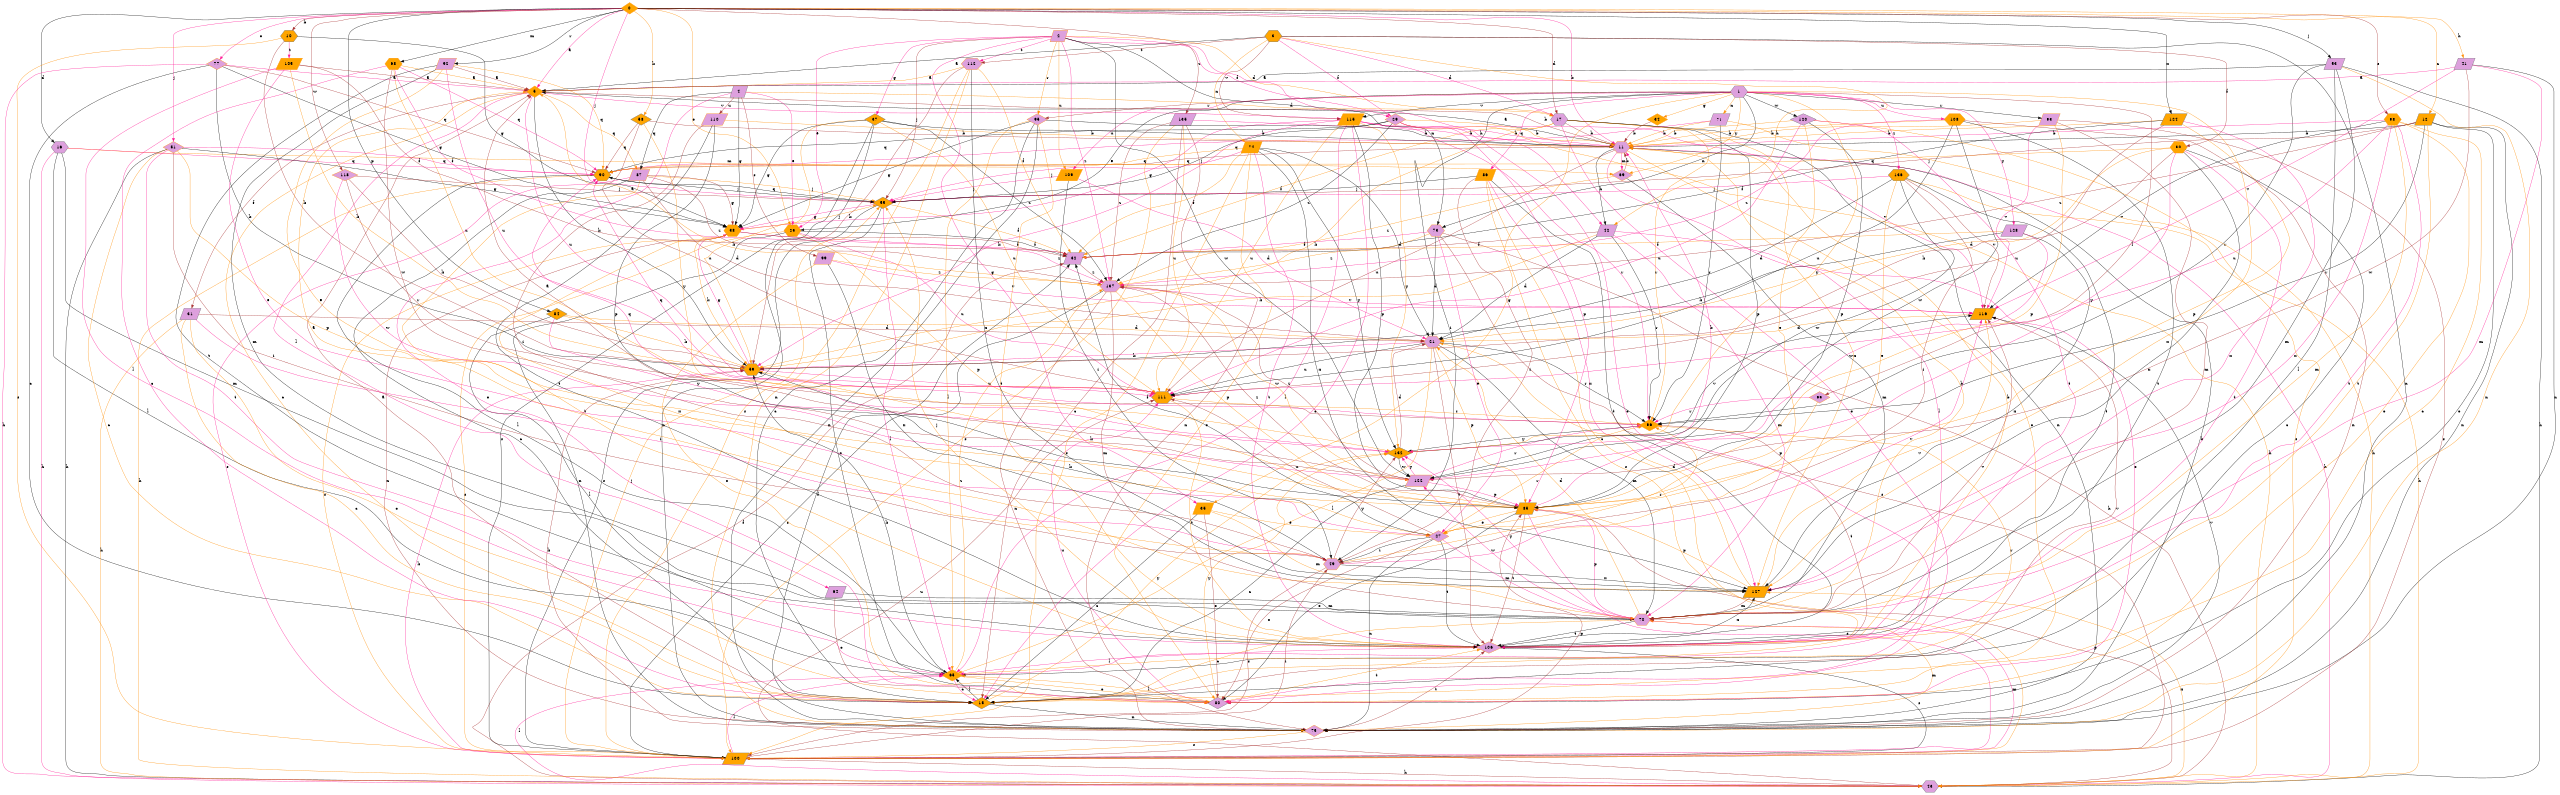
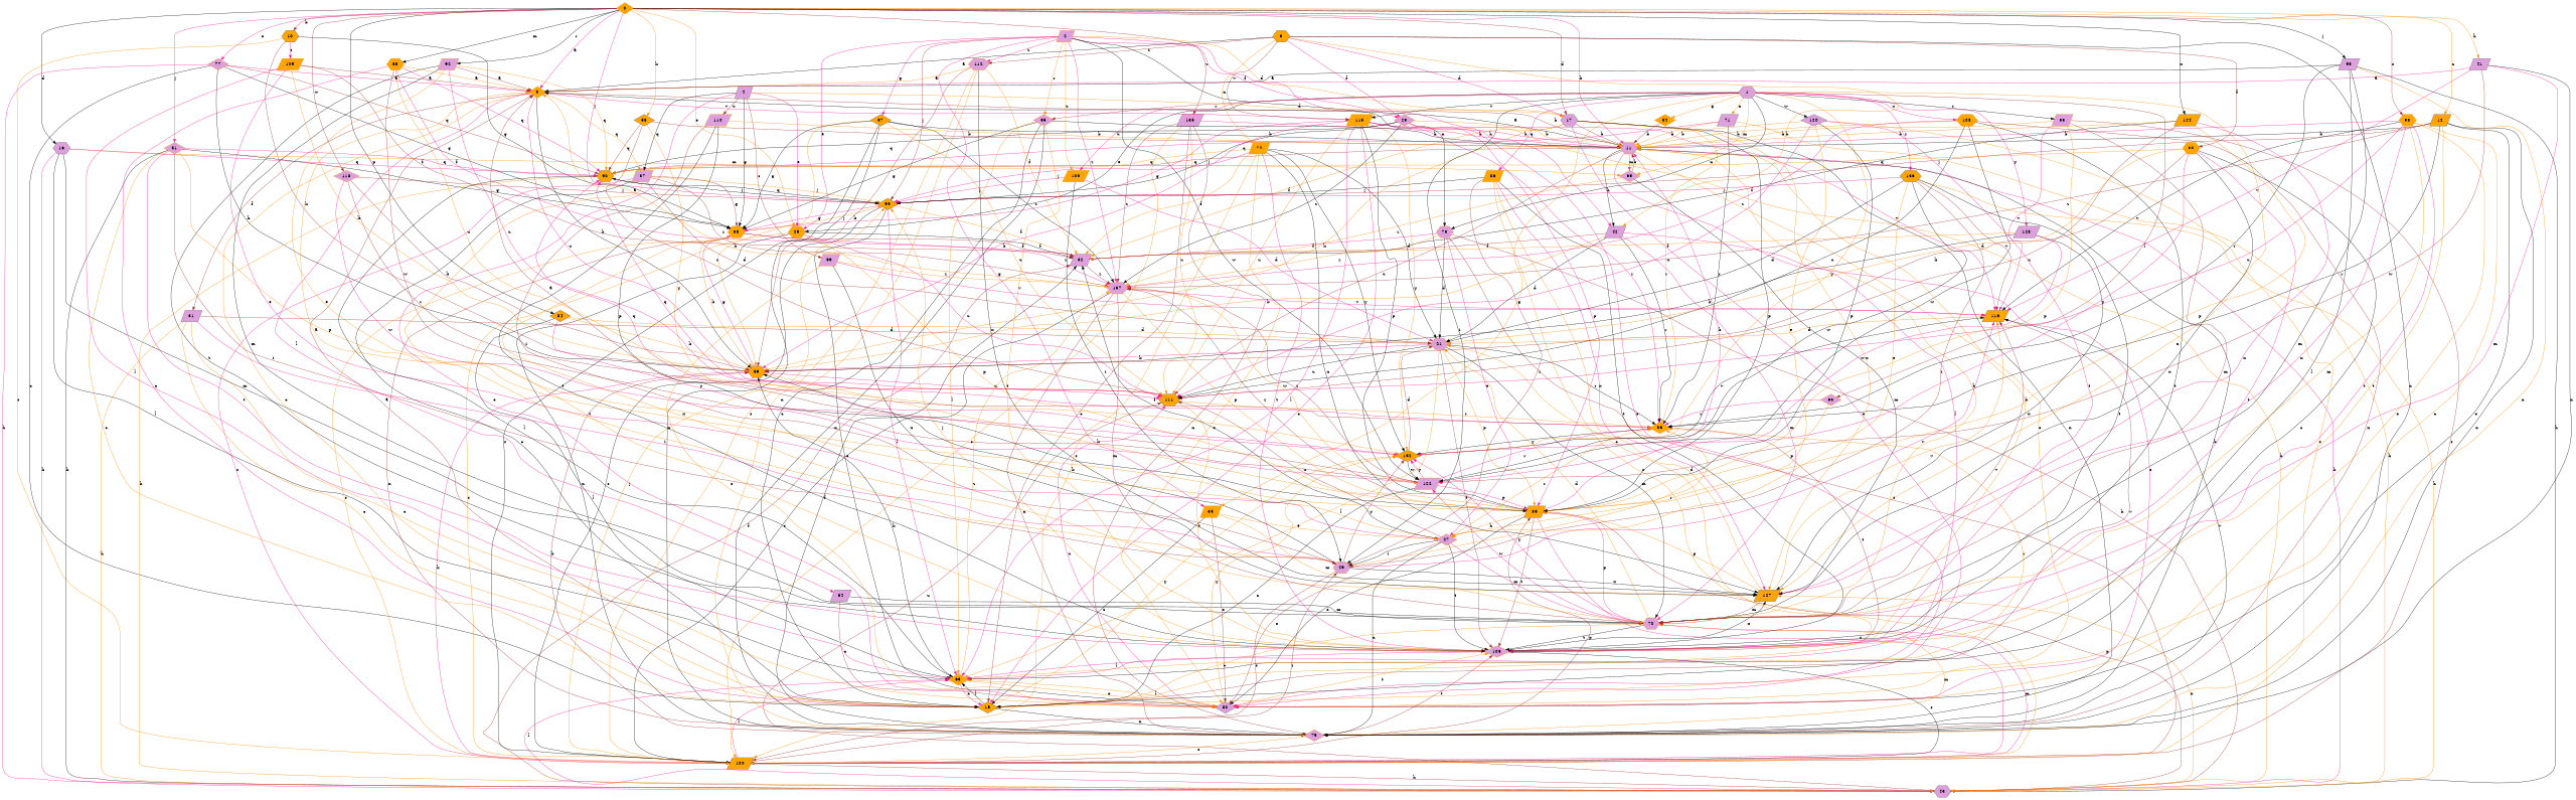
  strict digraph {
    node [color=darkorange fillcolor=plum shape=parallelogram style=filled]
    edge [color=darkorange]
    0 [fillcolor=orange shape=diamond]
    5 [fillcolor=orange shape=diamond]
    10 [color=gray40 fillcolor=orange shape=hexagon]
    11 [shape=hexagon]
    12 [color=gray40 fillcolor=orange]
    16 [color=gray40 shape=hexagon]
    17 [color=gray40 shape=hexagon]
    25 [fillcolor=orange shape=hexagon]
    41 [color=gray40]
    51 [shape=diamond]
    53 [color=gray40]
    55 [color=gray40 fillcolor=orange shape=diamond]
    58 [color=gray40 fillcolor=orange shape=diamond]
    68 [fillcolor=orange shape=hexagon]
    77 [shape=diamond]
    84 [color=gray40 fillcolor=orange shape=diamond]
    92
    98 [fillcolor=orange shape=hexagon]
    118 [shape=diamond]
    124 [color=gray40 fillcolor=orange]
    135 [color=gray40]
    115 [fillcolor=orange]
    87
    15 [color=gray40 fillcolor=orange shape=diamond]
    31 [color=gray40]
    59 [color=gray40 fillcolor=orange shape=hexagon]
    64 [color=gray40]
    111 [color=gray40 fillcolor=orange shape=hexagon]
    38 [fillcolor=orange shape=hexagon]
    100 [color=gray40 fillcolor=orange]
    105 [fillcolor=orange]
    69 [shape=diamond]
    42 [color=gray40]
    80 [color=gray40 shape=diamond]
    43 [color=gray40 shape=hexagon]
    65 [fillcolor=orange shape=diamond]
    90 [color=gray40 fillcolor=orange shape=hexagon]
    137 [shape=hexagon]
    75 [shape=diamond]
    96 [fillcolor=orange shape=diamond]
    106 [shape=diamond]
    70 [shape=hexagon]
    127 [color=gray40 fillcolor=orange]
    32 [color=gray40]
    85 [color=gray40 fillcolor=orange]
    122
    116 [color=gray40 fillcolor=orange]
    49 [shape=hexagon]
    132 [color=gray40 fillcolor=orange shape=diamond]
    21 [shape=hexagon]
    27 [shape=diamond]
    1 [color=gray40 shape=hexagon]
    34 [fillcolor=orange shape=diamond]
    35 [fillcolor=orange]
    63 [shape=diamond]
    71 [color=gray40]
    73 [shape=hexagon]
    86 [fillcolor=orange]
    93
    95 [shape=diamond]
    108 [fillcolor=orange shape=hexagon]
    109 [fillcolor=orange]
    120 [color=gray40 shape=diamond]
    128 [color=gray40]
    136 [color=gray40 fillcolor=orange shape=hexagon]
    2
    29 [shape=diamond]
    37 [color=gray40 fillcolor=orange shape=diamond]
    n69 [label=112 shape=hexagon]
    3 [color=gray40 fillcolor=orange shape=hexagon]
    30 [fillcolor=orange shape=hexagon]
    74 [fillcolor=orange]
    4 [color=gray40]
    99
    110
    0 -> 5 [color=deeppink label=a]
    0 -> 10 [color=brown label=b]
    0 -> 11 [color=deeppink label=b]
    0 -> 12 [label=c]
    0 -> 16 [color=black label=d]
    0 -> 17 [color=brown label=d]
    0 -> 25 [label=e]
    0 -> 41 [label=h]
    0 -> 51 [color=deeppink label=j]
    0 -> 53 [color=black label=j]
    0 -> 55 [color=deeppink label=j]
    0 -> 58 [label=k]
    0 -> 68 [color=black label=m]
    0 -> 77 [color=deeppink label=o]
    0 -> 84 [color=black label=p]
    0 -> 92 [color=black label=r]
    0 -> 98 [color=brown label=s]
    0 -> 118 [color=brown label=w]
    0 -> 124 [color=black label=x]
    0 -> 135 [color=brown label=z]
    5 -> 11 [color=brown label=b]
    5 -> 115 [color=deeppink label=v]
    5 -> 87 [label=q]
    5 -> 15 [label=c]
    5 -> 31 [color=brown label=f]
    5 -> 59 [color=black label=k]
    5 -> 64 [color=deeppink label=l]
    5 -> 111 [color=deeppink label=u]
    10 -> 59 [color=brown label=k]
    10 -> 38 [color=black label=g]
    10 -> 100 [label=s]
    10 -> 105 [color=deeppink label=t]
    11 -> 5 [color=black label=a]
    11 -> 111 [color=brown label=u]
    11 -> 69 [color=deeppink label=m]
    11 -> 42 [color=black label=h]
    11 -> 80 [label=o]
    11 -> 43 [color=deeppink label=h]
    11 -> 65 [color=deeppink label=l]
    11 -> 90 [color=brown label=q]
    12 -> 11 [color=black label=b]
    12 -> 55 [color=brown label=j]
    12 -> 80 [color=black label=o]
    12 -> 137 [color=brown label=z]
    12 -> 75 [color=black label=n]
    12 -> 96 [color=black label=r]
    12 -> 106 [label=t]
    16 -> 69 [label=m]
    16 -> 43 [color=deeppink label=h]
    16 -> 65 [color=black label=l]
    16 -> 90 [color=deeppink label=q]
    16 -> 70 [color=black label=m]
    17 -> 11 [color=brown label=b]
    17 -> 59 [label=k]
    17 -> 80 [color=deeppink label=o]
    17 -> 75 [color=black label=n]
    17 -> 96 [label=r]
    17 -> 127 [label=x]
    17 -> 32 [label=f]
    17 -> 85 [color=black label=p]
    25 -> 111 [color=deeppink label=u]
    25 -> 100 [label=s]
    25 -> 75 [color=black label=n]
    25 -> 32 [color=black label=f]
    25 -> 85 [label=p]
    41 -> 5 [color=deeppink label=a]
    41 -> 75 [color=black label=n]
    41 -> 70 [color=deeppink label=m]
    41 -> 122 [color=brown label=w]
    41 -> 116 [color=deeppink label=v]
    51 -> 15 [label=c]
    51 -> 38 [color=black label=g]
    51 -> 43 [color=black label=h]
    51 -> 90 [color=deeppink label=q]
    51 -> 106 [color=deeppink label=t]
    51 -> 85 [label=p]
    51 -> 49 [color=brown label=i]
    53 -> 5 [color=black label=a]
    53 -> 43 [color=black label=h]
    53 -> 65 [color=black label=l]
    53 -> 75 [label=n]
    53 -> 96 [color=black label=r]
    53 -> 70 [color=black label=m]
    55 -> 38 [color=deeppink label=g]
    55 -> 100 [color=black label=s]
    55 -> 80 [color=black label=o]
    55 -> 65 [color=deeppink label=l]
    55 -> 90 [color=black label=q]
    55 -> 32 [label=f]
    58 -> 11 [color=brown label=b]
    58 -> 111 [color=brown label=u]
    58 -> 90 [color=brown label=q]
    58 -> 132 [label=y]
    68 -> 5 [label=a]
    68 -> 15 [color=deeppink label=c]
    68 -> 111 [label=u]
    68 -> 90 [color=deeppink label=q]
    68 -> 32 [color=deeppink label=f]
    68 -> 122 [color=brown label=w]
    77 -> 5 [color=deeppink label=a]
    77 -> 15 [color=black label=c]
    77 -> 59 [color=black label=k]
    77 -> 38 [color=black label=g]
    77 -> 43 [color=deeppink label=h]
    77 -> 90 [color=brown label=q]
    84 -> 59 [label=k]
    84 -> 65 [color=black label=l]
    84 -> 132 [color=deeppink label=y]
    84 -> 21 [label=d]
    92 -> 5 [color=brown label=a]
    92 -> 111 [color=deeppink label=u]
    92 -> 90 [label=q]
    92 -> 106 [color=black label=t]
    92 -> 70 [color=black label=m]
    92 -> 27 [label=e]
    98 -> 11 [color=deeppink label=b]
    98 -> 15 [label=c]
    98 -> 111 [color=deeppink label=u]
    98 -> 80 [label=o]
    98 -> 106 [color=deeppink label=t]
    98 -> 70 [label=m]
    98 -> 127 [color=deeppink label=x]
    98 -> 116 [color=black label=v]
    118 -> 55 [color=brown label=j]
    118 -> 59 [color=brown label=k]
    118 -> 96 [color=brown label=r]
    118 -> 122 [color=deeppink label=w]
    124 -> 11 [label=b]
    124 -> 111 [color=brown label=u]
    124 -> 127 [color=deeppink label=x]
    124 -> 32 [color=black label=f]
    124 -> 85 [label=p]
    135 -> 11 [color=deeppink label=b]
    135 -> 15 [color=brown label=c]
    135 -> 111 [label=u]
    135 -> 100 [label=s]
    135 -> 137 [color=brown label=z]
    135 -> 75 [color=brown label=n]
    115 -> 11 [color=deeppink label=b]
    115 -> 15 [color=deeppink label=c]
    115 -> 59 [color=deeppink label=k]
    115 -> 111 [label=u]
    115 -> 38 [color=deeppink label=g]
    115 -> 65 [color=deeppink label=l]
    115 -> 96 [color=deeppink label=r]
    115 -> 85 [color=black label=p]
    115 -> 116 [color=deeppink label=v]
    115 -> 132 [label=y]
    87 -> 55 [label=j]
    87 -> 15 [color=black label=c]
    87 -> 38 [color=brown label=g]
    87 -> 100 [color=deeppink label=s]
    87 -> 137 [color=brown label=z]
    87 -> 106 [label=t]
    87 -> 21 [color=brown label=d]
    15 -> 5 [color=brown label=a]
    15 -> 65 [color=black label=l]
    15 -> 75 [color=black label=n]
    15 -> 116 [color=brown label=v]
    15 -> 132 [label=y]
    31 -> 15 [label=c]
    31 -> 80 [label=o]
    31 -> 43 [label=h]
    31 -> 49 [color=deeppink label=i]
    31 -> 21 [color=brown label=d]
    59 -> 111 [color=deeppink label=u]
    59 -> 38 [color=deeppink label=g]
    64 -> 80 [color=brown label=o]
    64 -> 70 [color=black label=m]
    111 -> 96 [label=r]
    111 -> 106 [label=t]
    38 -> 55 [label=j]
    38 -> 59 [label=k]
    38 -> 100 [label=s]
    38 -> 137 [color=deeppink label=z]
    38 -> 75 [color=brown label=n]
    38 -> 127 [label=x]
    38 -> 32 [color=brown label=f]
    100 -> 55 [label=j]
    100 -> 59 [color=deeppink label=k]
    100 -> 43 [color=brown label=h]
    100 -> 65 [color=deeppink label=l]
    100 -> 70 [color=deeppink label=m]
    100 -> 85 [color=brown label=p]
    100 -> 49 [color=brown label=i]
    105 -> 5 [color=brown label=a]
    105 -> 59 [label=k]
    105 -> 65 [color=deeppink label=l]
    105 -> 32 [color=brown label=f]
    105 -> 27 [color=deeppink label=e]
    69 -> 11 [color=brown label=b]
    69 -> 137 [label=z]
    69 -> 70 [color=black label=m]
    42 -> 59 [label=k]
    42 -> 80 [color=deeppink label=o]
    42 -> 96 [color=black label=r]
    42 -> 70 [color=deeppink label=m]
    42 -> 32 [color=brown label=f]
    42 -> 21 [color=black label=d]
    80 -> 111 [color=deeppink label=u]
    80 -> 65 [label=l]
    80 -> 106 [label=t]
    80 -> 132 [label=y]
    43 -> 111 [color=brown label=u]
    43 -> 65 [color=deeppink label=l]
    43 -> 127 [label=x]
    43 -> 32 [color=brown label=f]
    43 -> 85 [color=brown label=p]
    65 -> 15 [color=deeppink label=c]
    65 -> 59 [color=black label=k]
    65 -> 80 [label=o]
    65 -> 137 [label=z]
    65 -> 96 [label=r]
    90 -> 55 [color=black label=j]
    90 -> 43 [label=h]
    90 -> 65 [color=black label=l]
    137 -> 5 [label=a]
    137 -> 100 [color=black label=s]
    137 -> 75 [color=brown label=n]
    137 -> 70 [color=brown label=m]
    137 -> 85 [label=p]
    137 -> 122 [label=w]
    137 -> 116 [color=deeppink label=v]
    75 -> 11 [color=black label=b]
    75 -> 59 [color=brown label=k]
    75 -> 100 [label=s]
    75 -> 106 [color=brown label=t]
    75 -> 70 [label=m]
    75 -> 32 [color=black label=f]
    75 -> 116 [color=black label=v]
    96 -> 90 [color=deeppink label=q]
    96 -> 106 [color=brown label=t]
    96 -> 132 [color=black label=y]
    106 -> 11 [label=b]
    106 -> 55 [label=j]
    106 -> 100 [color=black label=s]
    106 -> 65 [color=deeppink label=l]
    106 -> 127 [color=black label=x]
    70 -> 11 [label=b]
    70 -> 15 [label=c]
    70 -> 106 [color=black label=t]
    70 -> 85 [color=deeppink label=p]
    70 -> 122 [color=deeppink label=w]
    70 -> 116 [color=brown label=v]
    70 -> 132 [color=deeppink label=y]
    70 -> 21 [label=d]
    127 -> 70 [color=brown label=m]
    127 -> 85 [label=p]
    127 -> 116 [label=v]
    127 -> 21 [label=d]
    32 -> 137 [color=brown label=z]
    85 -> 11 [color=deeppink label=b]
    85 -> 59 [label=k]
    85 -> 100 [color=deeppink label=s]
    85 -> 80 [color=black label=o]
    85 -> 137 [color=brown label=z]
    85 -> 106 [color=brown label=t]
-   85 -> 27 [label=e]
+   85 -> 27 [label=h]
    122 -> 5 [color=brown label=a]
    122 -> 15 [color=black label=c]
    122 -> 137 [color=brown label=z]
    122 -> 96 [color=deeppink label=r]
    122 -> 85 [color=deeppink label=p]
    122 -> 132 [color=deeppink label=y]
    116 -> 21 [label=d]
    49 -> 5 [label=a]
    49 -> 59 [color=black label=k]
    49 -> 100 [color=brown label=s]
    49 -> 96 [label=r]
    49 -> 127 [color=black label=x]
    49 -> 116 [color=deeppink label=v]
    49 -> 132 [color=brown label=y]
    132 -> 90 [color=deeppink label=q]
    132 -> 122 [color=black label=w]
    132 -> 116 [color=black label=v]
    132 -> 21 [color=brown label=d]
    21 -> 59 [color=deeppink label=k]
    21 -> 111 [color=black label=u]
    21 -> 65 [label=l]
    21 -> 96 [color=black label=r]
    21 -> 106 [color=brown label=t]
    21 -> 70 [color=black label=m]
    21 -> 85 [label=p]
    27 -> 111 [color=brown label=u]
    27 -> 80 [color=brown label=o]
    27 -> 75 [color=black label=n]
    27 -> 96 [label=r]
    27 -> 106 [color=black label=t]
    27 -> 70 [color=deeppink label=m]
    27 -> 32 [color=black label=f]
    27 -> 49 [color=black label=i]
    1 -> 25 [color=black label=e]
    1 -> 115 [color=black label=v]
-   1 -> 69 [label=y]
+   1 -> 69 [label=m]
    1 -> 127 [label=x]
    1 -> 49 [color=black label=i]
    1 -> 132 [label=y]
    1 -> 34 [label=g]
    1 -> 35 [label=g]
    1 -> 63 [color=brown label=l]
    1 -> 71 [label=n]
    1 -> 73 [color=black label=n]
    1 -> 86 [color=deeppink label=q]
    1 -> 93 [color=black label=r]
    1 -> 95 [color=brown label=r]
    1 -> 108 [color=deeppink label=u]
    1 -> 109 [color=deeppink label=u]
    1 -> 120 [color=black label=w]
    1 -> 128 [color=deeppink label=y]
    1 -> 136 [color=deeppink label=z]
    34 -> 11 [color=brown label=b]
    35 -> 15 [color=black label=c]
    35 -> 80 [color=brown label=o]
    35 -> 70 [label=m]
    35 -> 27 [label=e]
    63 -> 96 [color=deeppink label=r]
    63 -> 85 [label=p]
    71 -> 11 [label=b]
    71 -> 43 [label=h]
    71 -> 90 [color=deeppink label=q]
    71 -> 96 [color=black label=r]
    73 -> 100 [color=brown label=s]
    73 -> 43 [color=brown label=h]
    73 -> 137 [label=z]
    73 -> 32 [color=deeppink label=f]
    73 -> 21 [color=black label=d]
    73 -> 27 [color=deeppink label=e]
    86 -> 55 [color=black label=j]
    86 -> 15 [label=c]
    86 -> 100 [label=s]
    86 -> 106 [color=black label=t]
    86 -> 127 [color=deeppink label=x]
    86 -> 49 [color=brown label=i]
    93 -> 11 [label=b]
    93 -> 100 [color=brown label=s]
    93 -> 70 [color=brown label=m]
    93 -> 85 [label=p]
    93 -> 116 [color=deeppink label=v]
    95 -> 11 [color=black label=b]
    95 -> 15 [color=black label=c]
    95 -> 38 [color=black label=g]
    95 -> 65 [label=l]
    95 -> 75 [color=black label=n]
    95 -> 106 [label=t]
    108 -> 11 [label=b]
    108 -> 111 [color=black label=u]
    108 -> 137 [color=deeppink label=z]
    108 -> 75 [color=brown label=n]
    108 -> 106 [color=black label=t]
    108 -> 122 [color=black label=w]
    109 -> 55 [color=deeppink label=j]
    109 -> 49 [color=black label=i]
    109 -> 21 [color=deeppink label=d]
    120 -> 11 [label=b]
    120 -> 111 [color=deeppink label=u]
    120 -> 100 [label=s]
    120 -> 106 [color=deeppink label=t]
    120 -> 85 [color=black label=p]
    120 -> 27 [label=e]
    128 -> 59 [color=black label=k]
    128 -> 127 [color=black label=x]
    128 -> 32 [label=f]
    128 -> 122 [color=deeppink label=w]
    136 -> 55 [color=deeppink label=j]
    136 -> 43 [label=h]
    136 -> 106 [color=black label=t]
    136 -> 122 [color=black label=w]
    136 -> 116 [color=brown label=v]
    136 -> 49 [color=brown label=i]
    136 -> 21 [color=black label=d]
    136 -> 27 [label=e]
    2 -> 17 [label=d]
    2 -> 25 [color=deeppink label=e]
    2 -> 55 [color=brown label=j]
    2 -> 42 [color=deeppink label=h]
    2 -> 137 [color=deeppink label=z]
    2 -> 122 [color=black label=w]
    2 -> 35 [color=deeppink label=g]
    2 -> 73 [color=black label=n]
    2 -> 95 [label=r]
    2 -> 109 [label=u]
    2 -> 29 [color=deeppink label=f]
    2 -> 37 [color=deeppink label=g]
    2 -> n69 [color=deeppink label=t]
    29 -> 11 [label=b]
    29 -> 55 [color=black label=j]
    29 -> 80 [color=deeppink label=o]
    29 -> 43 [label=h]
    29 -> 90 [color=black label=q]
    29 -> 137 [color=black label=z]
    29 -> 85 [color=deeppink label=p]
    37 -> 11 [color=black label=b]
    37 -> 59 [label=k]
    37 -> 111 [label=u]
    37 -> 38 [color=black label=g]
    37 -> 100 [color=black label=s]
    37 -> 137 [color=black label=z]
    37 -> 75 [color=black label=n]
    n69 -> 5 [label=a]
    n69 -> 59 [color=brown label=k]
    n69 -> 100 [label=s]
    n69 -> 75 [label=n]
    n69 -> 127 [color=black label=x]
    n69 -> 32 [label=f]
    3 -> 5 [color=black label=a]
    3 -> 17 [color=deeppink label=d]
    3 -> 115 [color=brown label=v]
    3 -> 42 [label=h]
    3 -> 75 [color=black label=n]
    3 -> 29 [color=deeppink label=f]
    3 -> n69 [color=brown label=t]
    3 -> 30 [color=brown label=f]
    3 -> 74 [label=n]
    30 -> 15 [color=black label=c]
    30 -> 59 [color=brown label=k]
    30 -> 90 [label=q]
    30 -> 106 [color=deeppink label=t]
    30 -> 127 [color=black label=x]
    30 -> 132 [color=deeppink label=y]
    30 -> 21 [label=d]
    74 -> 55 [color=deeppink label=j]
    74 -> 100 [label=s]
    74 -> 80 [label=o]
    74 -> 90 [label=q]
    74 -> 106 [color=deeppink label=t]
    74 -> 127 [color=black label=x]
    74 -> 32 [label=f]
    74 -> 132 [color=black label=y]
    74 -> 21 [color=black label=d]
    4 -> 17 [label=d]
    4 -> 25 [color=deeppink label=e]
    4 -> 87 [color=black label=q]
    4 -> 38 [color=black label=g]
    4 -> 80 [color=deeppink label=o]
    4 -> 99 [color=brown label=s]
    4 -> 110 [color=brown label=u]
    99 -> 80 [label=o]
    99 -> 137 [label=z]
    99 -> 127 [color=black label=x]
    99 -> 116 [color=deeppink label=v]
    110 -> 11 [label=b]
    110 -> 106 [color=black label=t]
    110 -> 85 [color=black label=p]
    110 -> 49 [color=brown label=i]
  }
